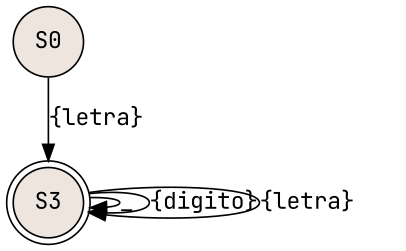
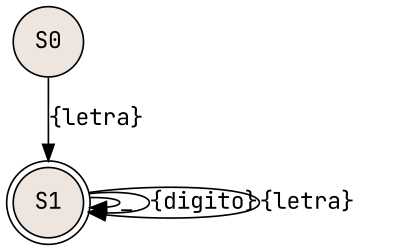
  digraph {
    rankdir=TB
    fontname="JetBrains Mono"
    node [fillcolor=seashell2 style=filled fontname="JetBrains Mono"]
    edge [fontname="JetBrains Mono"]
    n1 [label=S0 shape=circle]
-   n2 [label=S3 shape=doublecircle]
+   n2 [label=S1 shape=doublecircle]
    n1 -> n2 [label="{letra}"]
    n2 -> n2 [label=_]
    n2 -> n2 [label="{digito}"]
    n2 -> n2 [label="{letra}"]
  }
